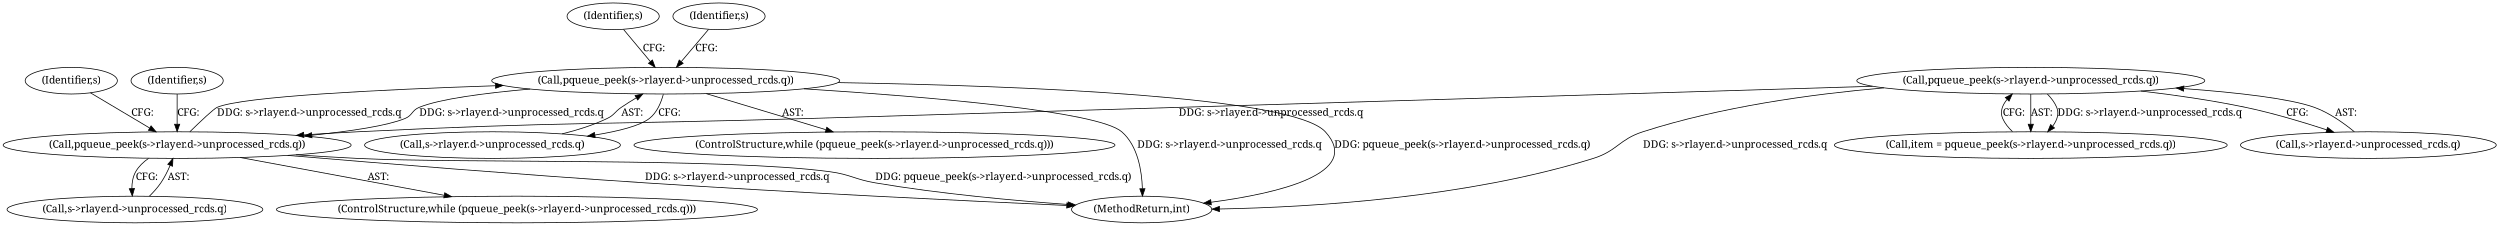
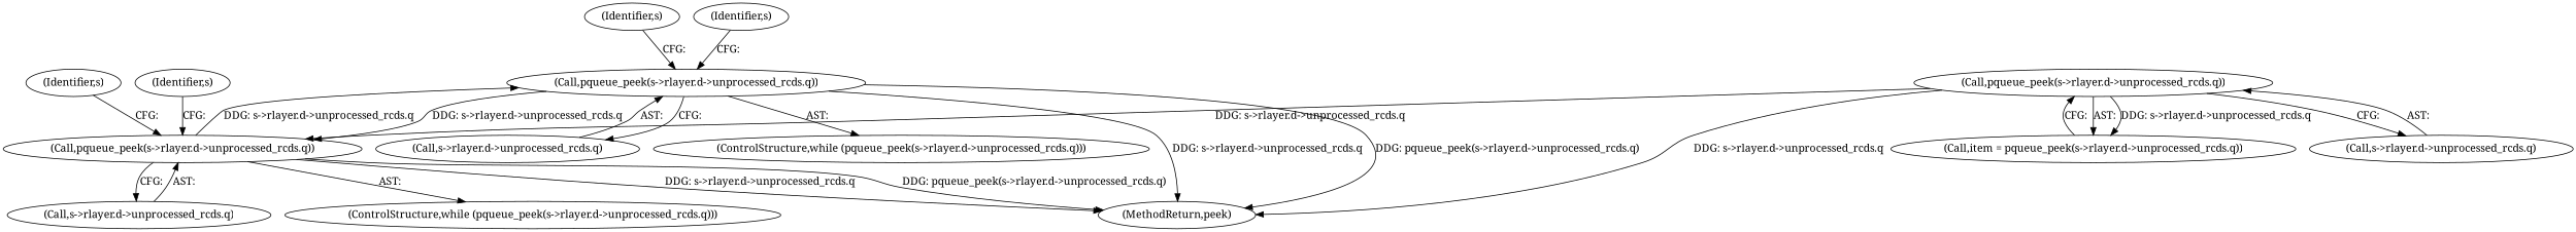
  digraph {
    fontname="Noto Serif"
    node [fontname="Noto Serif"]
    edge [fontname="Noto Serif"]
    n1 [label="(Call,pqueue_peek(s->rlayer.d->unprocessed_rcds.q))"]
    n2 [label="(Call,pqueue_peek(s->rlayer.d->unprocessed_rcds.q))"]
    n3 [label="(Call,s->rlayer.d->unprocessed_rcds.q)"]
    n4 [label="(ControlStructure,while (pqueue_peek(s->rlayer.d->unprocessed_rcds.q)))"]
-   n5 [label="(MethodReturn,int)"]
+   n5 [label="(MethodReturn,peek)"]
    n6 [label="(Call,s->rlayer.d->unprocessed_rcds.q)"]
    n7 [label="(ControlStructure,while (pqueue_peek(s->rlayer.d->unprocessed_rcds.q)))"]
    n8 [label="(Call,pqueue_peek(s->rlayer.d->unprocessed_rcds.q))"]
    n9 [label="(Call,item = pqueue_peek(s->rlayer.d->unprocessed_rcds.q))"]
    n10 [label="(Call,s->rlayer.d->unprocessed_rcds.q)"]
    n11 [label="(Identifier,s)"]
    n12 [label="(Identifier,s)"]
    n13 [label="(Identifier,s)"]
    n14 [label="(Identifier,s)"]
    n1 -> n2 [label="DDG: s->rlayer.d->unprocessed_rcds.q"]
    n1 -> n3 [label="CFG: "]
    n1 -> n4 [label="AST: "]
    n1 -> n5 [label="DDG: s->rlayer.d->unprocessed_rcds.q"]
    n1 -> n5 [label="DDG: pqueue_peek(s->rlayer.d->unprocessed_rcds.q)"]
    n2 -> n1 [label="DDG: s->rlayer.d->unprocessed_rcds.q"]
    n2 -> n5 [label="DDG: s->rlayer.d->unprocessed_rcds.q"]
    n2 -> n5 [label="DDG: pqueue_peek(s->rlayer.d->unprocessed_rcds.q)"]
    n2 -> n6 [label="CFG: "]
    n2 -> n7 [label="AST: "]
    n3 -> n1 [label="AST: "]
    n6 -> n2 [label="AST: "]
    n8 -> n2 [label="DDG: s->rlayer.d->unprocessed_rcds.q"]
    n8 -> n5 [label="DDG: s->rlayer.d->unprocessed_rcds.q"]
    n8 -> n9 [label="AST: "]
    n8 -> n9 [label="DDG: s->rlayer.d->unprocessed_rcds.q"]
    n8 -> n10 [label="CFG: "]
    n9 -> n8 [label="CFG: "]
    n10 -> n8 [label="AST: "]
    n11 -> n2 [label="CFG: "]
    n12 -> n1 [label="CFG: "]
    n13 -> n2 [label="CFG: "]
    n14 -> n1 [label="CFG: "]
  }
